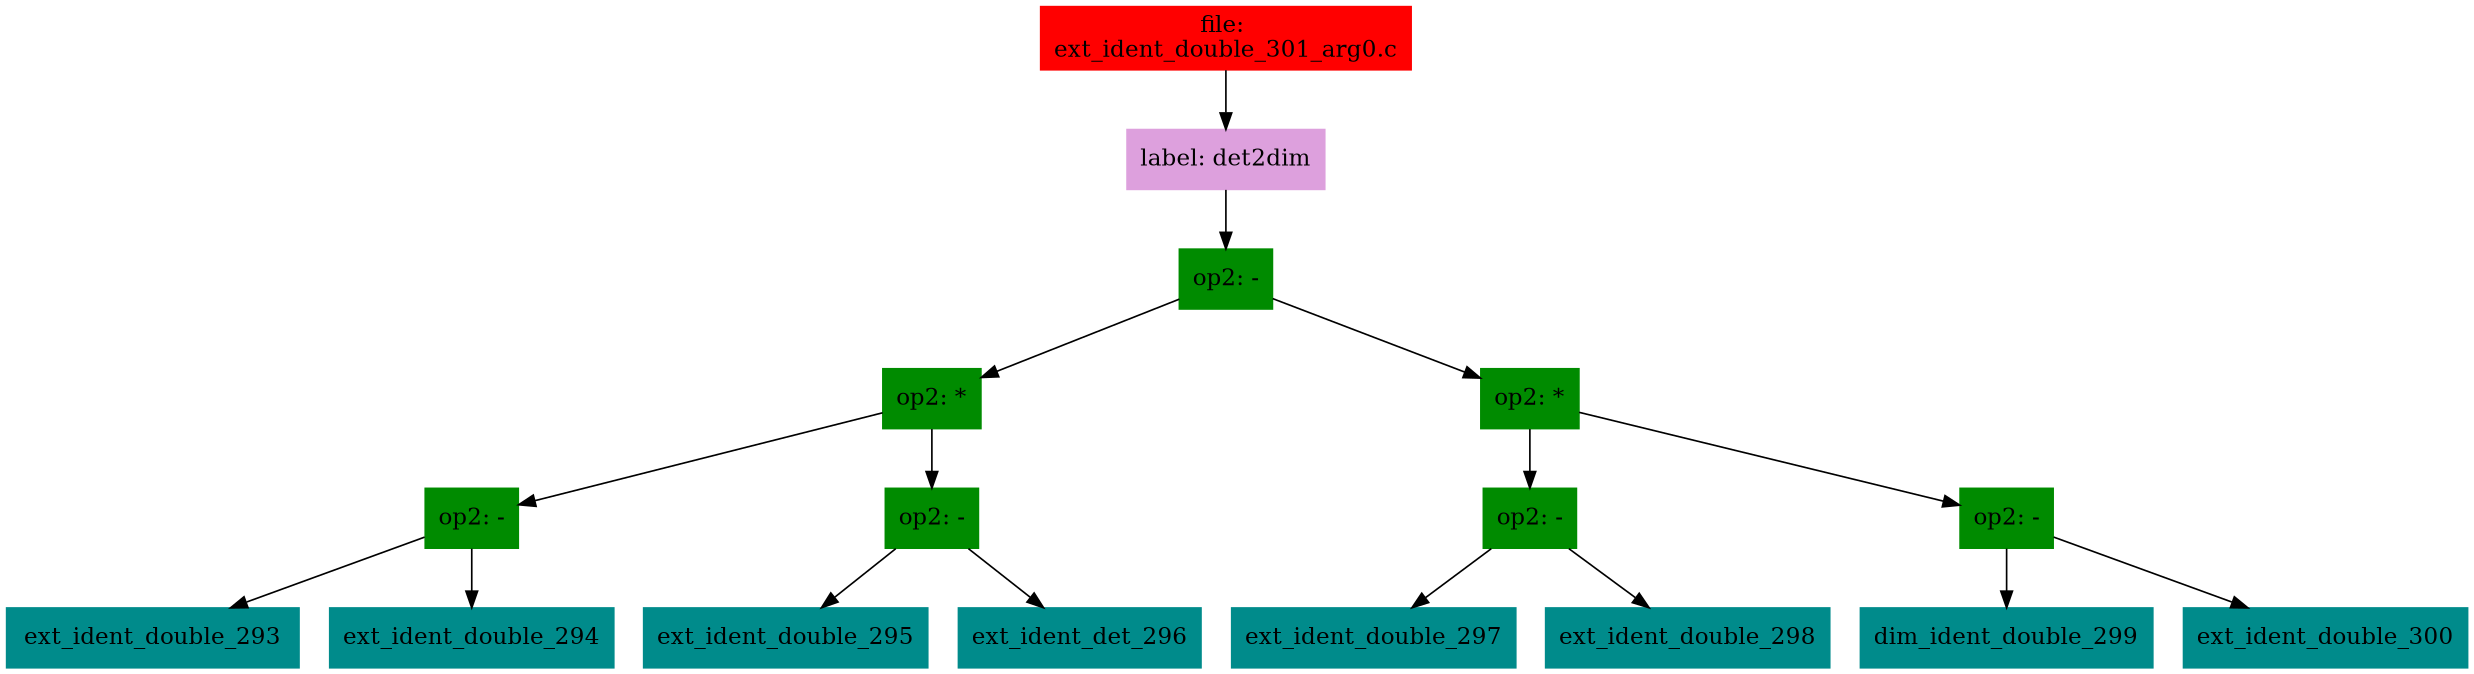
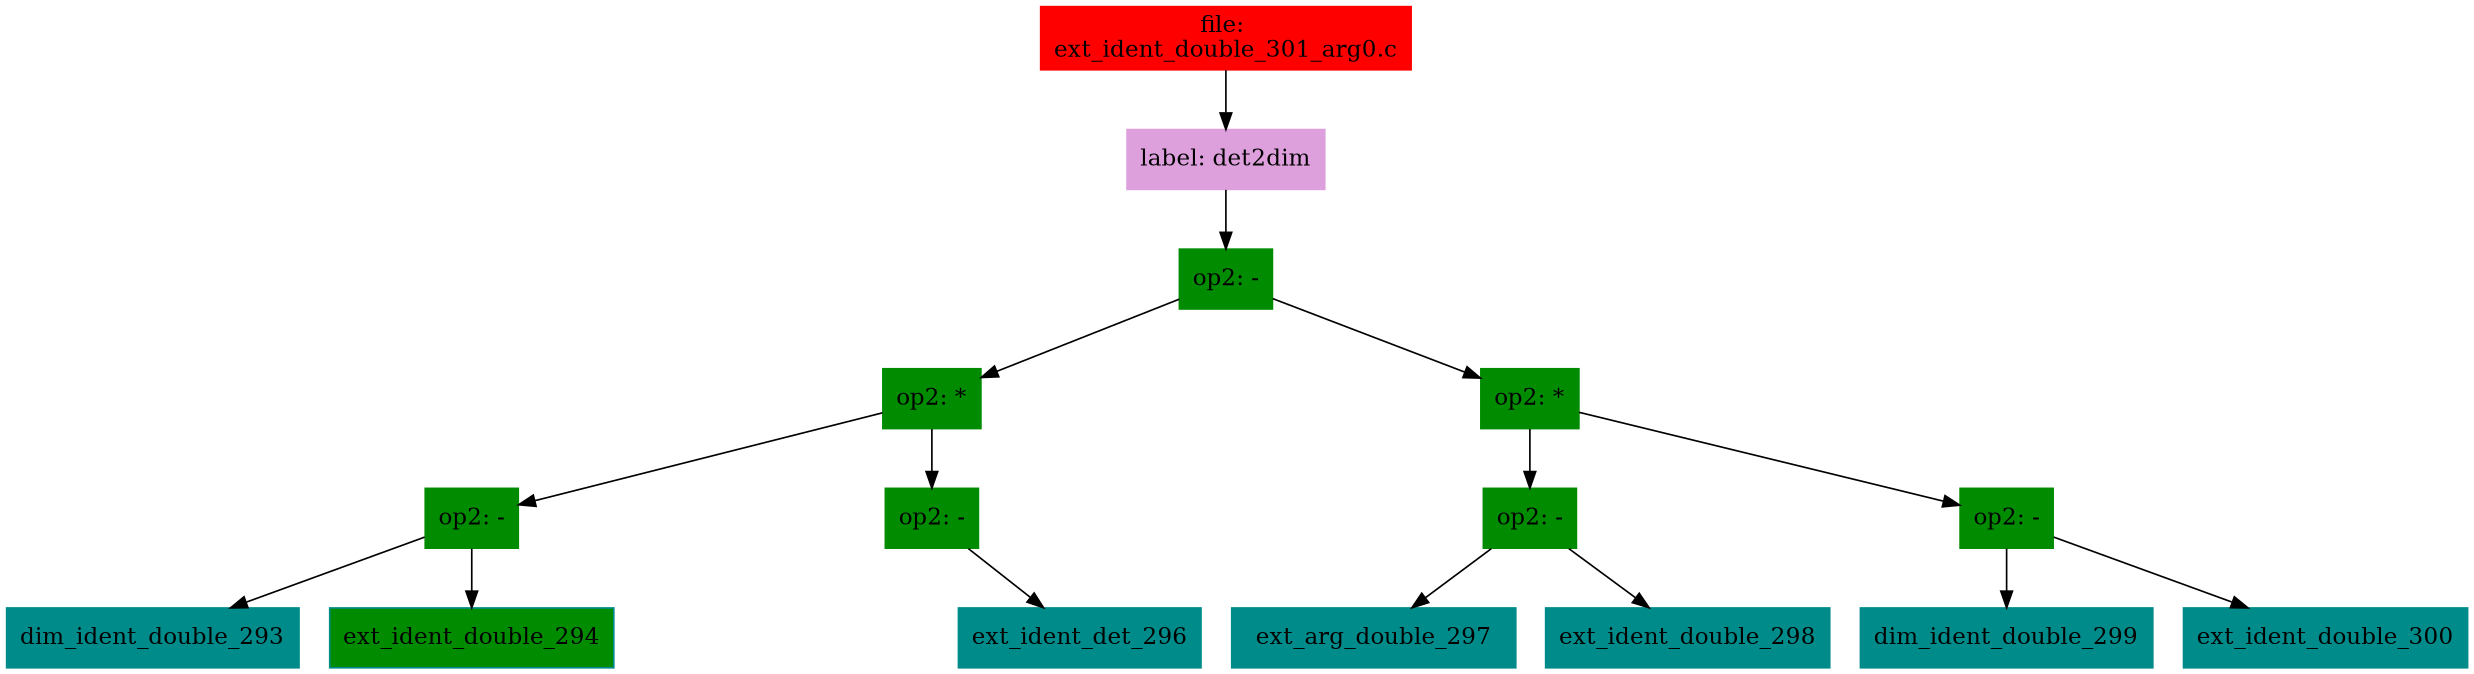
  digraph {
    node [color=cyan4 shape=box style=filled]
    n1 [color=red label="file: \next_ident_double_301_arg0.c"]
    n2 [color=plum label="label: det2dim"]
    n3 [color=green4 label="op2: -"]
    n4 [color=green4 label="op2: *"]
    n5 [color=green4 label="op2: *"]
    n6 [color=green4 label="op2: -"]
    n7 [color=green4 label="op2: -"]
    n8 [color=green4 label="op2: -"]
    n9 [color=green4 label="op2: -"]
-   n10 [label=ext_ident_double_293]
-   n11 [label=ext_ident_double_294]
-   n12 [label=ext_ident_double_295]
+   n10 [label=dim_ident_double_293]
+   n11 [label=ext_ident_double_294 fillcolor=green4]
    n13 [label=ext_ident_det_296]
-   n14 [label=ext_ident_double_297]
+   n14 [label=ext_arg_double_297]
    n15 [label=ext_ident_double_298]
    n16 [label=dim_ident_double_299]
    n17 [label=ext_ident_double_300]
    n1 -> n2
    n2 -> n3
    n3 -> n4
    n3 -> n5
    n4 -> n6
    n4 -> n7
    n5 -> n8
    n5 -> n9
    n6 -> n10
    n6 -> n11
-   n7 -> n12
    n7 -> n13
    n8 -> n14
    n8 -> n15
    n9 -> n16
    n9 -> n17
  }
